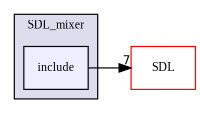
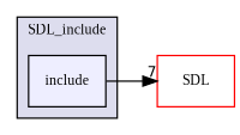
  digraph {
    compound=true
    rankdir=LR
    fontname="Liberation Serif"
    node [fontname="Liberation Serif" fontsize=10 shape=box style=filled]
    n1 [fillcolor="#eeeeff" label=include pencolor=black]
    n2 [color=red fillcolor=white label=SDL]
    subgraph cluster_1 {
      bgcolor="#ddddee"
      fontsize=10
-     label=SDL_mixer
+     label=SDL_include
      pencolor=black
      n1
    }
    n1 -> n2 [headlabel=7 labeldistance=1.5 labelfontname=Helvetica labelfontsize=10 fontname="Liberation Serif"]
  }
